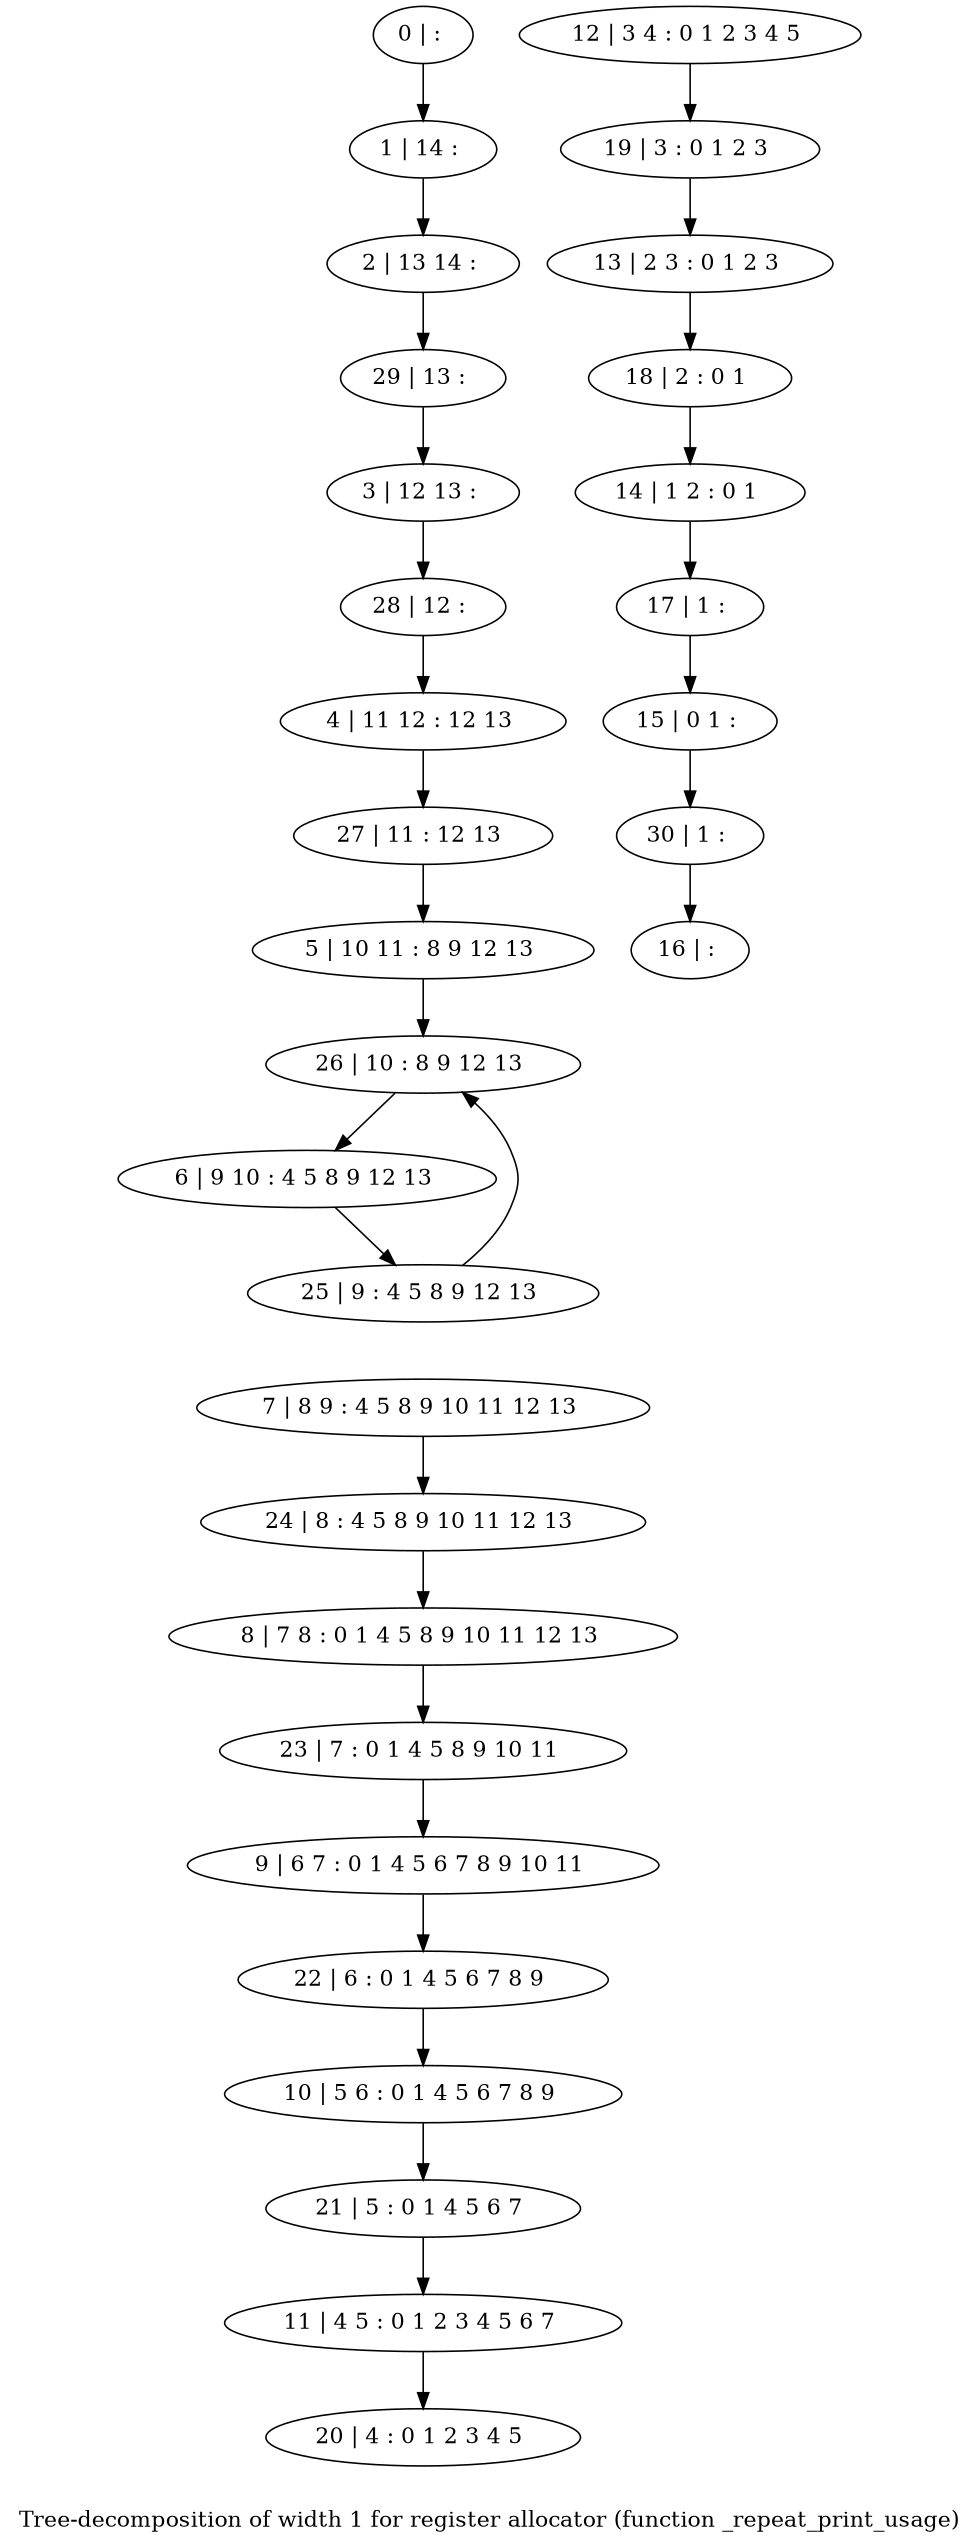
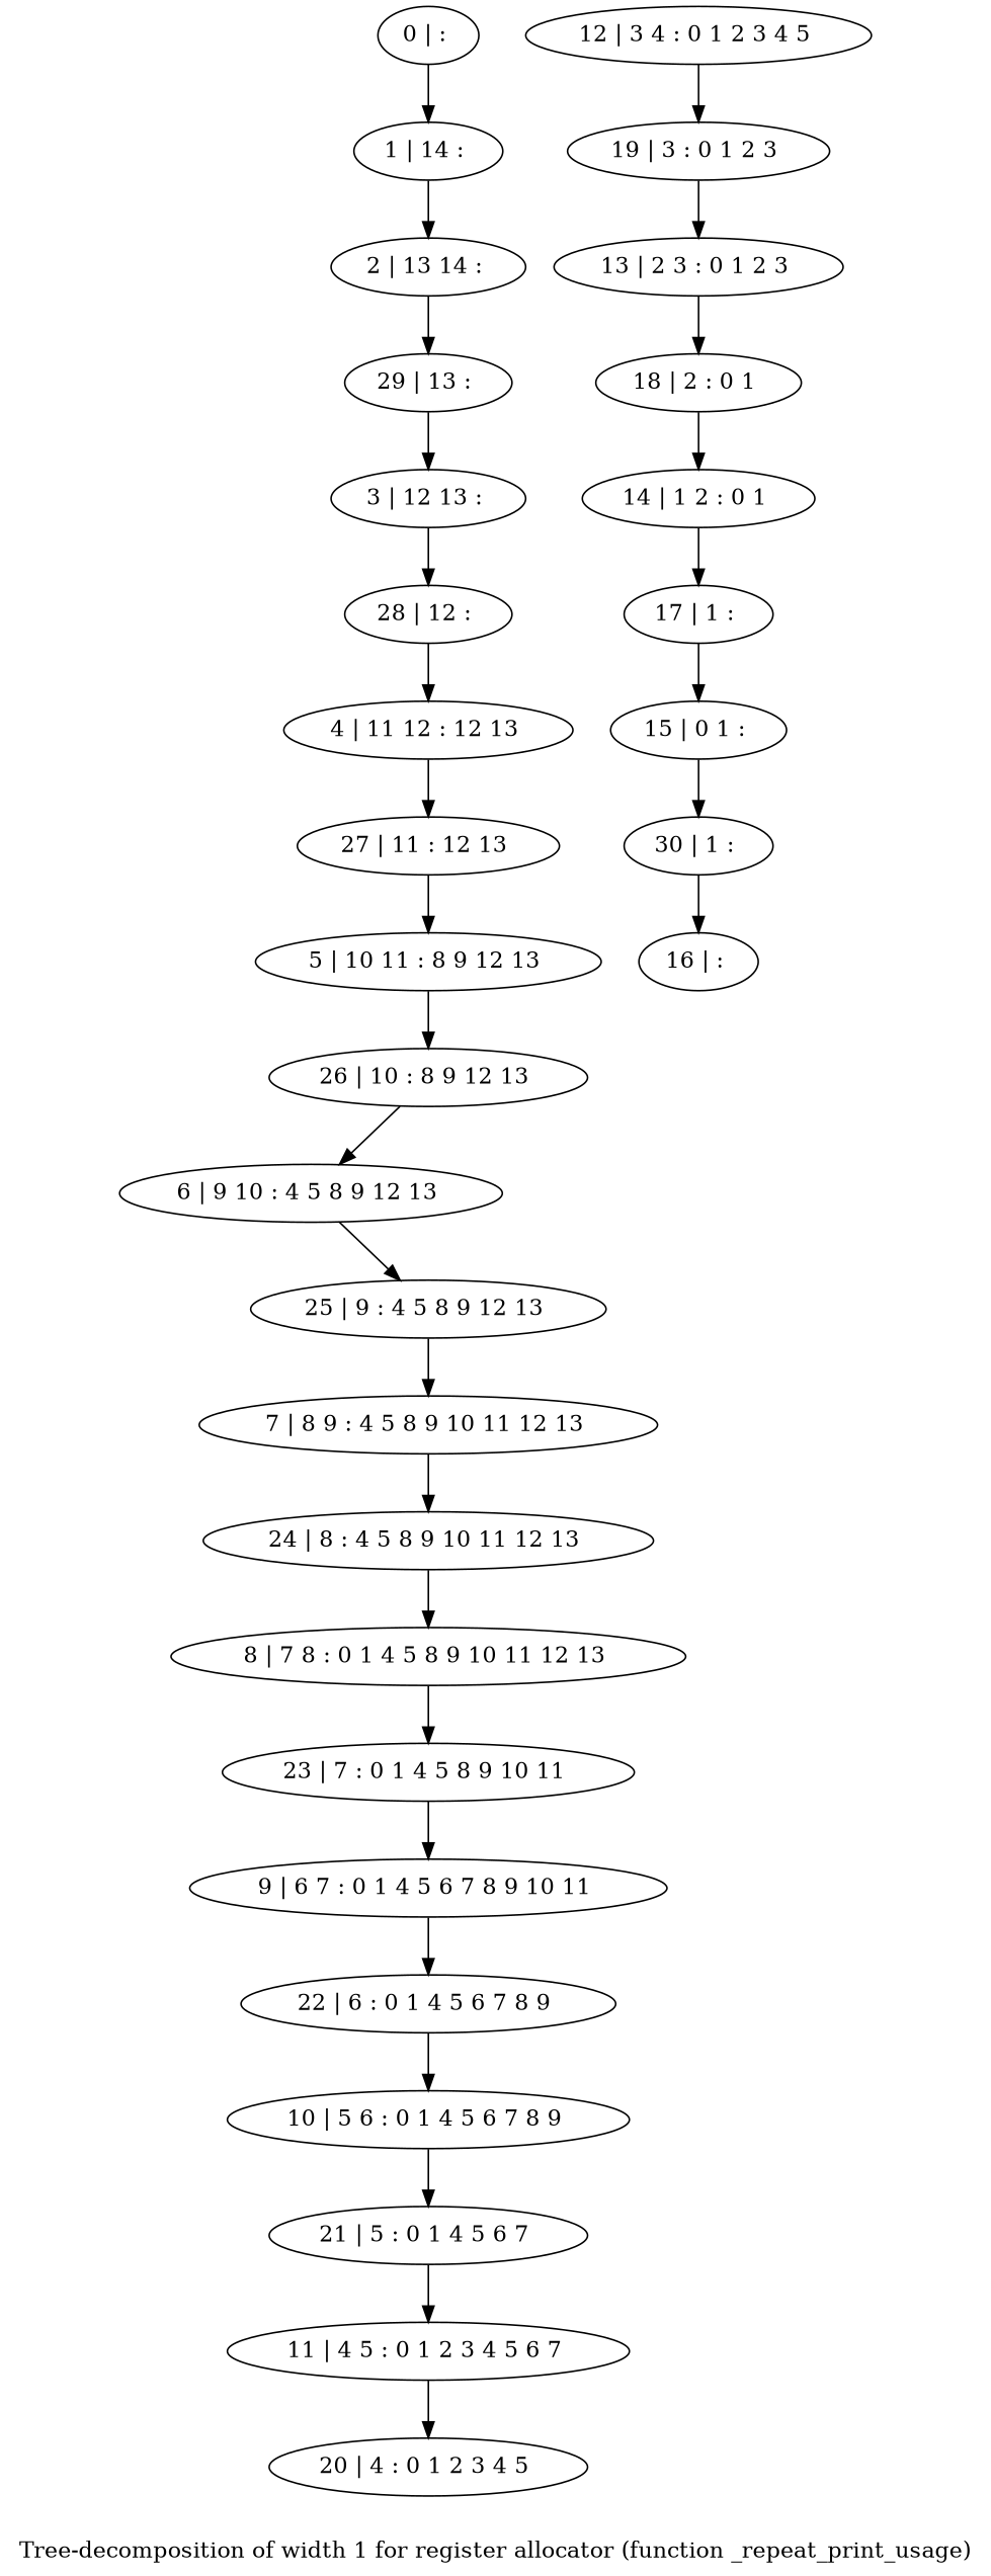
  digraph {
    label="Tree-decomposition of width 1 for register allocator (function _repeat_print_usage)"
    n1 [label="0 | : "]
    n2 [label="1 | 14 : "]
    n3 [label="2 | 13 14 : "]
    n4 [label="29 | 13 : "]
    n5 [label="3 | 12 13 : "]
    n6 [label="28 | 12 : "]
    n7 [label="4 | 11 12 : 12 13 "]
    n8 [label="27 | 11 : 12 13 "]
    n9 [label="5 | 10 11 : 8 9 12 13 "]
    n10 [label="26 | 10 : 8 9 12 13 "]
    n11 [label="6 | 9 10 : 4 5 8 9 12 13 "]
    n12 [label="25 | 9 : 4 5 8 9 12 13 "]
    n13 [label="7 | 8 9 : 4 5 8 9 10 11 12 13 "]
    n14 [label="24 | 8 : 4 5 8 9 10 11 12 13 "]
    n15 [label="8 | 7 8 : 0 1 4 5 8 9 10 11 12 13 "]
    n16 [label="23 | 7 : 0 1 4 5 8 9 10 11 "]
    n17 [label="9 | 6 7 : 0 1 4 5 6 7 8 9 10 11 "]
    n18 [label="22 | 6 : 0 1 4 5 6 7 8 9 "]
    n19 [label="10 | 5 6 : 0 1 4 5 6 7 8 9 "]
    n20 [label="21 | 5 : 0 1 4 5 6 7 "]
    n21 [label="11 | 4 5 : 0 1 2 3 4 5 6 7 "]
    n22 [label="20 | 4 : 0 1 2 3 4 5 "]
    n23 [label="12 | 3 4 : 0 1 2 3 4 5 "]
    n24 [label="19 | 3 : 0 1 2 3 "]
    n25 [label="13 | 2 3 : 0 1 2 3 "]
    n26 [label="18 | 2 : 0 1 "]
    n27 [label="14 | 1 2 : 0 1 "]
    n28 [label="17 | 1 : "]
    n29 [label="15 | 0 1 : "]
    n30 [label="30 | 1 : "]
    n31 [label="16 | : "]
    n1 -> n2
    n2 -> n3
    n3 -> n4
    n4 -> n5
    n5 -> n6
    n6 -> n7
    n7 -> n8
    n8 -> n9
    n9 -> n10
    n10 -> n11
    n11 -> n12
-   n12 -> n10
+   n12 -> n13
    n13 -> n14
    n14 -> n15
    n15 -> n16
    n16 -> n17
    n17 -> n18
    n18 -> n19
    n19 -> n20
    n20 -> n21
    n21 -> n22
    n23 -> n24
    n24 -> n25
    n25 -> n26
    n26 -> n27
    n27 -> n28
    n28 -> n29
    n29 -> n30
    n30 -> n31
  }
